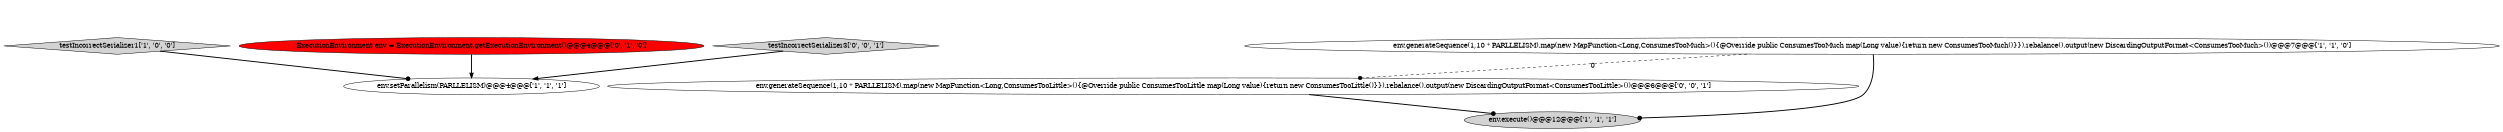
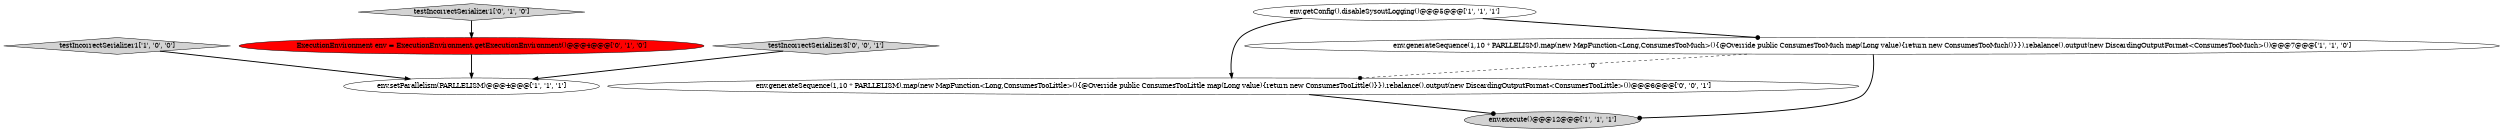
  digraph {
    node [fillcolor=lightgray shape=ellipse style=filled]
    edge [arrowhead=dot style=bold]
    n1 [label="testIncorrectSerializer1['1', '0', '0']" shape=diamond]
    n2 [fillcolor=white label="env.setParallelism(PARLLELISM)@@@4@@@['1', '1', '1']"]
+   n3 [label="testIncorrectSerializer1['0', '1', '0']" shape=diamond]
    n4 [fillcolor=red label="ExecutionEnvironment env = ExecutionEnvironment.getExecutionEnvironment()@@@4@@@['0', '1', '0']"]
    n5 [fillcolor=white label="env.generateSequence(1,10 * PARLLELISM).map(new MapFunction<Long,ConsumesTooLittle>(){@Override public ConsumesTooLittle map(Long value){return new ConsumesTooLittle()}}).rebalance().output(new DiscardingOutputFormat<ConsumesTooLittle>())@@@6@@@['0', '0', '1']"]
    n6 [label="env.execute()@@@12@@@['1', '1', '1']"]
+   n7 [fillcolor=white label="env.getConfig().disableSysoutLogging()@@@5@@@['1', '1', '1']"]
    n8 [fillcolor=white label="env.generateSequence(1,10 * PARLLELISM).map(new MapFunction<Long,ConsumesTooMuch>(){@Override public ConsumesTooMuch map(Long value){return new ConsumesTooMuch()}}).rebalance().output(new DiscardingOutputFormat<ConsumesTooMuch>())@@@7@@@['1', '1', '0']"]
    n9 [label="testIncorrectSerializer3['0', '0', '1']" shape=diamond]
-   n1 -> n2
+   n1 -> n2 [arrowhead=normal]
+   n3 -> n4 [arrowhead=normal]
    n4 -> n2 [arrowhead=normal]
    n5 -> n6
+   n7 -> n5 [arrowhead=normal]
+   n7 -> n8
    n8 -> n5 [label=0 style=dashed]
    n8 -> n6
    n9 -> n2 [arrowhead=normal]
  }
